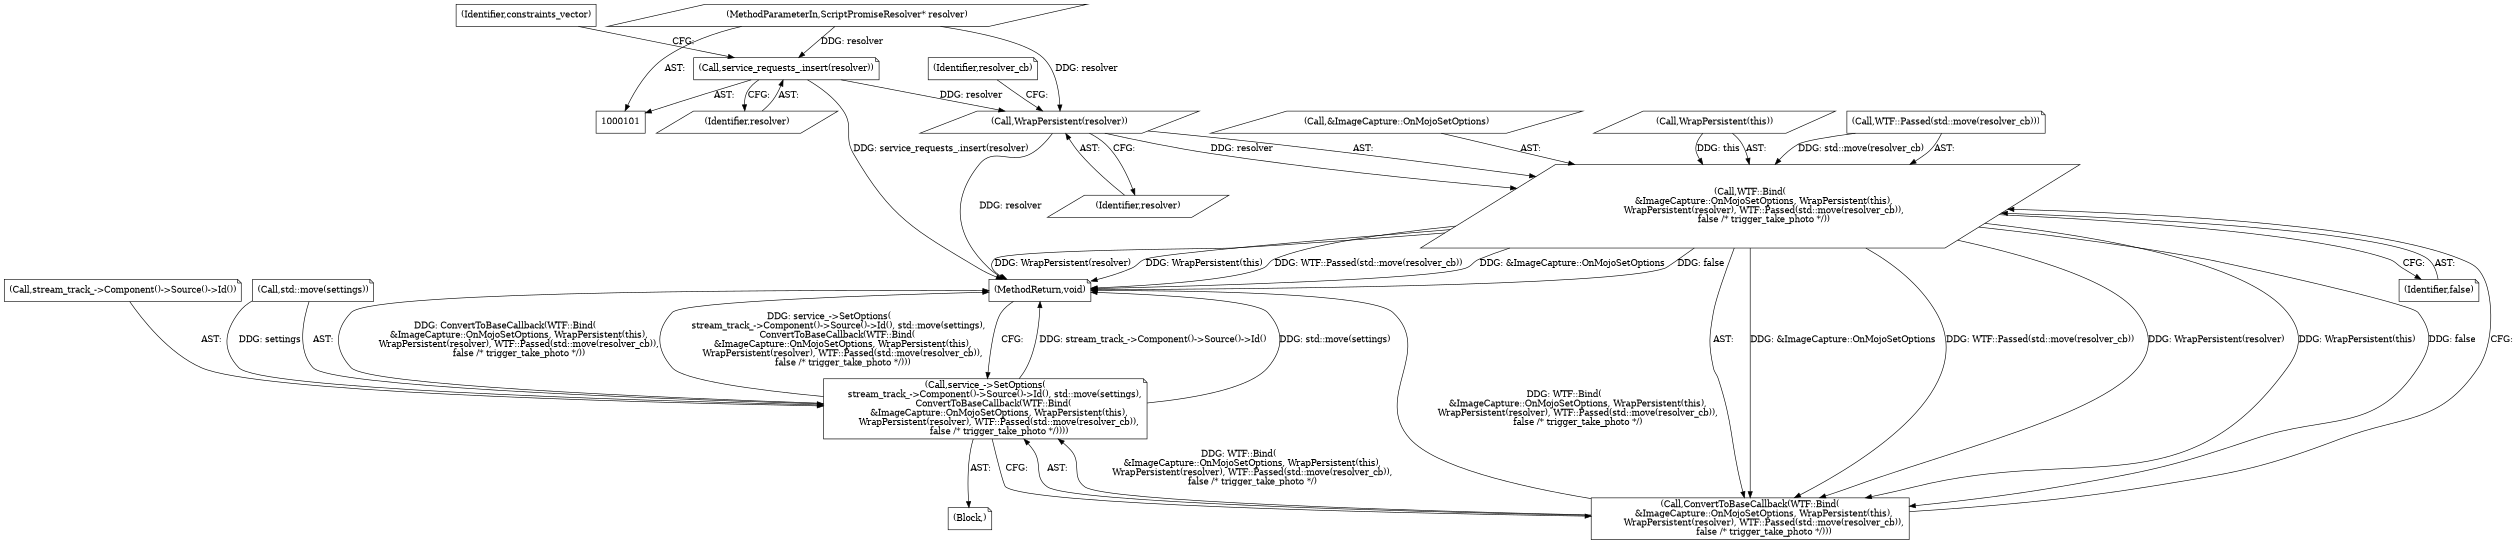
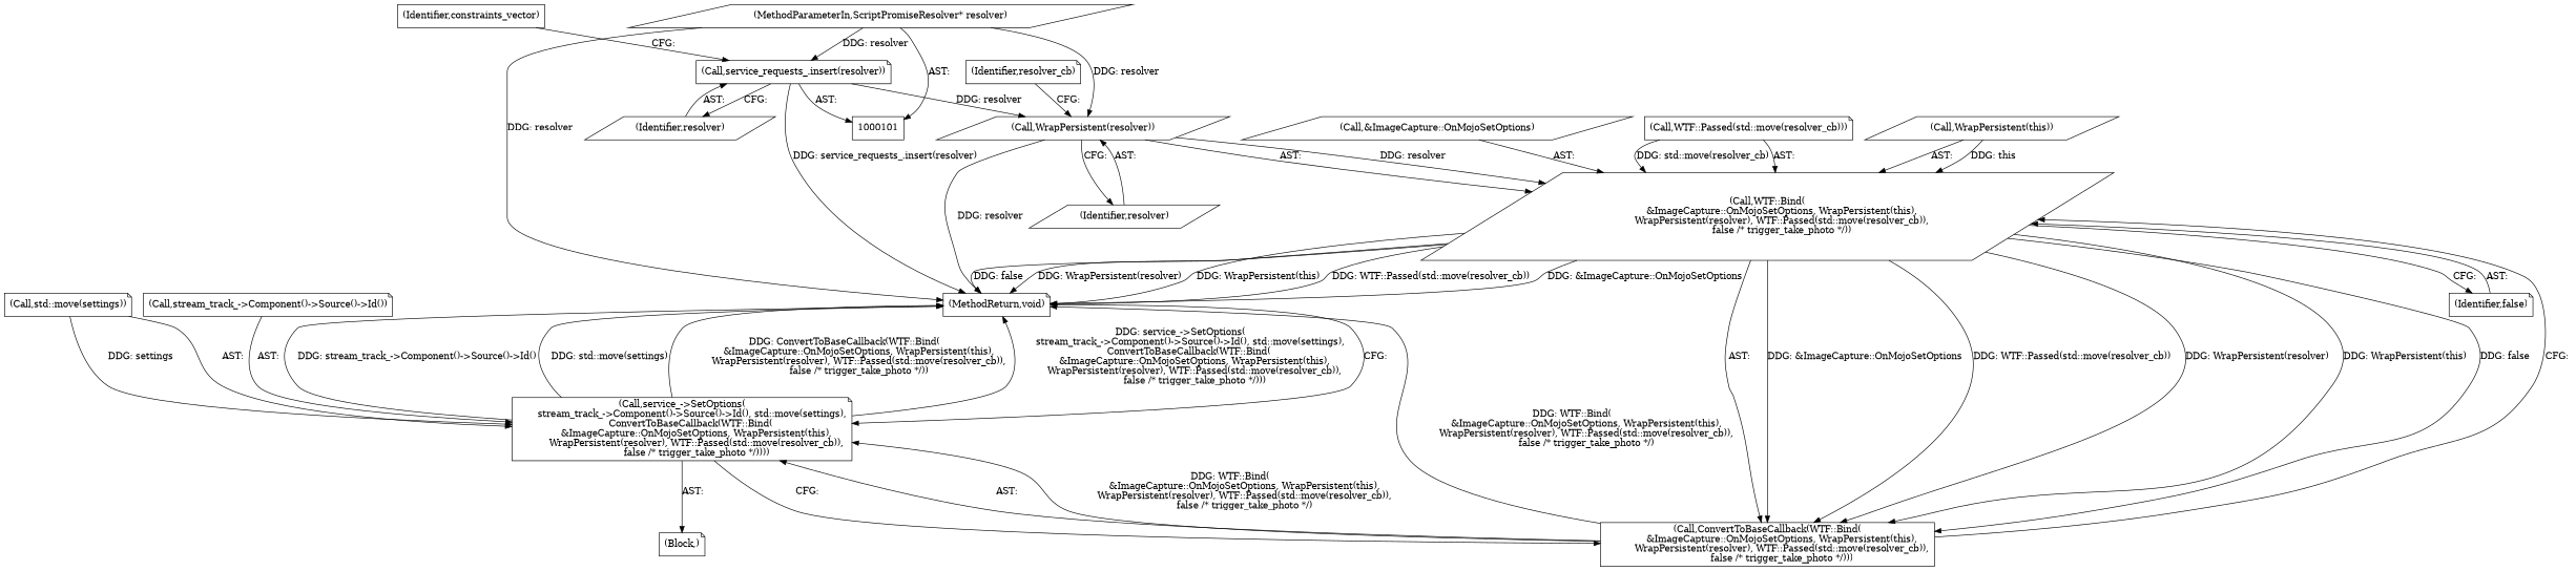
  digraph {
    node [shape=note]
    n1 [label="(Call,WrapPersistent(resolver))" shape=parallelogram]
    n2 [label="(Call,WTF::Bind(\n          &ImageCapture::OnMojoSetOptions, WrapPersistent(this),\n          WrapPersistent(resolver), WTF::Passed(std::move(resolver_cb)),\n          false /* trigger_take_photo */))" shape=parallelogram]
    n3 [label="(MethodReturn,void)"]
    n4 [label="(Identifier,resolver)" shape=parallelogram]
    n5 [label="(Call,ConvertToBaseCallback(WTF::Bind(\n          &ImageCapture::OnMojoSetOptions, WrapPersistent(this),\n          WrapPersistent(resolver), WTF::Passed(std::move(resolver_cb)),\n          false /* trigger_take_photo */)))" shape=box]
    n6 [label="(Identifier,false)"]
    n7 [label="(Call,service_->SetOptions(\n       stream_track_->Component()->Source()->Id(), std::move(settings),\n      ConvertToBaseCallback(WTF::Bind(\n          &ImageCapture::OnMojoSetOptions, WrapPersistent(this),\n          WrapPersistent(resolver), WTF::Passed(std::move(resolver_cb)),\n          false /* trigger_take_photo */))))"]
    n8 [label="(Call,service_requests_.insert(resolver))"]
    n9 [label="(Identifier,resolver)" shape=parallelogram]
    1000101 [shape=box]
    n11 [label="(Block,)"]
    n12 [label="(MethodParameterIn,ScriptPromiseResolver* resolver)" shape=parallelogram]
    n13 [label="(Call,WTF::Passed(std::move(resolver_cb)))"]
    n14 [label="(Identifier,constraints_vector)" shape=box]
    n15 [label="(Call,&ImageCapture::OnMojoSetOptions)" shape=parallelogram]
    n16 [label="(Call,WrapPersistent(this))" shape=parallelogram]
    n17 [label="(Call,std::move(settings))"]
    n18 [label="(Call,stream_track_->Component()->Source()->Id())"]
    n19 [label="(Identifier,resolver_cb)"]
    n1 -> n2 [label="AST: "]
    n1 -> n2 [label="DDG: resolver"]
    n1 -> n3 [label="DDG: resolver"]
    n1 -> n4 [label="CFG: "]
    n2 -> n3 [label="DDG: &ImageCapture::OnMojoSetOptions"]
    n2 -> n3 [label="DDG: false"]
    n2 -> n3 [label="DDG: WrapPersistent(resolver)"]
    n2 -> n3 [label="DDG: WrapPersistent(this)"]
    n2 -> n3 [label="DDG: WTF::Passed(std::move(resolver_cb))"]
    n2 -> n5 [label="AST: "]
    n2 -> n5 [label="DDG: &ImageCapture::OnMojoSetOptions"]
    n2 -> n5 [label="DDG: WTF::Passed(std::move(resolver_cb))"]
    n2 -> n5 [label="DDG: WrapPersistent(resolver)"]
    n2 -> n5 [label="DDG: WrapPersistent(this)"]
    n2 -> n5 [label="DDG: false"]
    n2 -> n6 [label="CFG: "]
    n3 -> n7 [label="CFG: "]
    n4 -> n1 [label="AST: "]
    n5 -> n2 [label="CFG: "]
    n5 -> n3 [label="DDG: WTF::Bind(\n          &ImageCapture::OnMojoSetOptions, WrapPersistent(this),\n          WrapPersistent(resolver), WTF::Passed(std::move(resolver_cb)),\n          false /* trigger_take_photo */)"]
    n5 -> n7 [label="AST: "]
    n5 -> n7 [label="DDG: WTF::Bind(\n          &ImageCapture::OnMojoSetOptions, WrapPersistent(this),\n          WrapPersistent(resolver), WTF::Passed(std::move(resolver_cb)),\n          false /* trigger_take_photo */)"]
    n6 -> n2 [label="AST: "]
    n7 -> n3 [label="DDG: stream_track_->Component()->Source()->Id()"]
    n7 -> n3 [label="DDG: std::move(settings)"]
    n7 -> n3 [label="DDG: ConvertToBaseCallback(WTF::Bind(\n          &ImageCapture::OnMojoSetOptions, WrapPersistent(this),\n          WrapPersistent(resolver), WTF::Passed(std::move(resolver_cb)),\n          false /* trigger_take_photo */))"]
    n7 -> n3 [label="DDG: service_->SetOptions(\n       stream_track_->Component()->Source()->Id(), std::move(settings),\n      ConvertToBaseCallback(WTF::Bind(\n          &ImageCapture::OnMojoSetOptions, WrapPersistent(this),\n          WrapPersistent(resolver), WTF::Passed(std::move(resolver_cb)),\n          false /* trigger_take_photo */)))"]
    n7 -> n5 [label="CFG: "]
    n7 -> n11 [label="AST: "]
    n8 -> n1 [label="DDG: resolver"]
    n8 -> n3 [label="DDG: service_requests_.insert(resolver)"]
    n8 -> n9 [label="CFG: "]
    n8 -> 1000101 [label="AST: "]
    n9 -> n8 [label="AST: "]
    n12 -> n1 [label="DDG: resolver"]
+   n12 -> n3 [label="DDG: resolver"]
    n12 -> n8 [label="DDG: resolver"]
    n12 -> 1000101 [label="AST: "]
    n13 -> n2 [label="AST: "]
    n13 -> n2 [label="DDG: std::move(resolver_cb)"]
    n14 -> n8 [label="CFG: "]
    n15 -> n2 [label="AST: "]
    n16 -> n2 [label="AST: "]
    n16 -> n2 [label="DDG: this"]
    n17 -> n7 [label="AST: "]
    n17 -> n7 [label="DDG: settings"]
    n18 -> n7 [label="AST: "]
    n19 -> n1 [label="CFG: "]
  }
